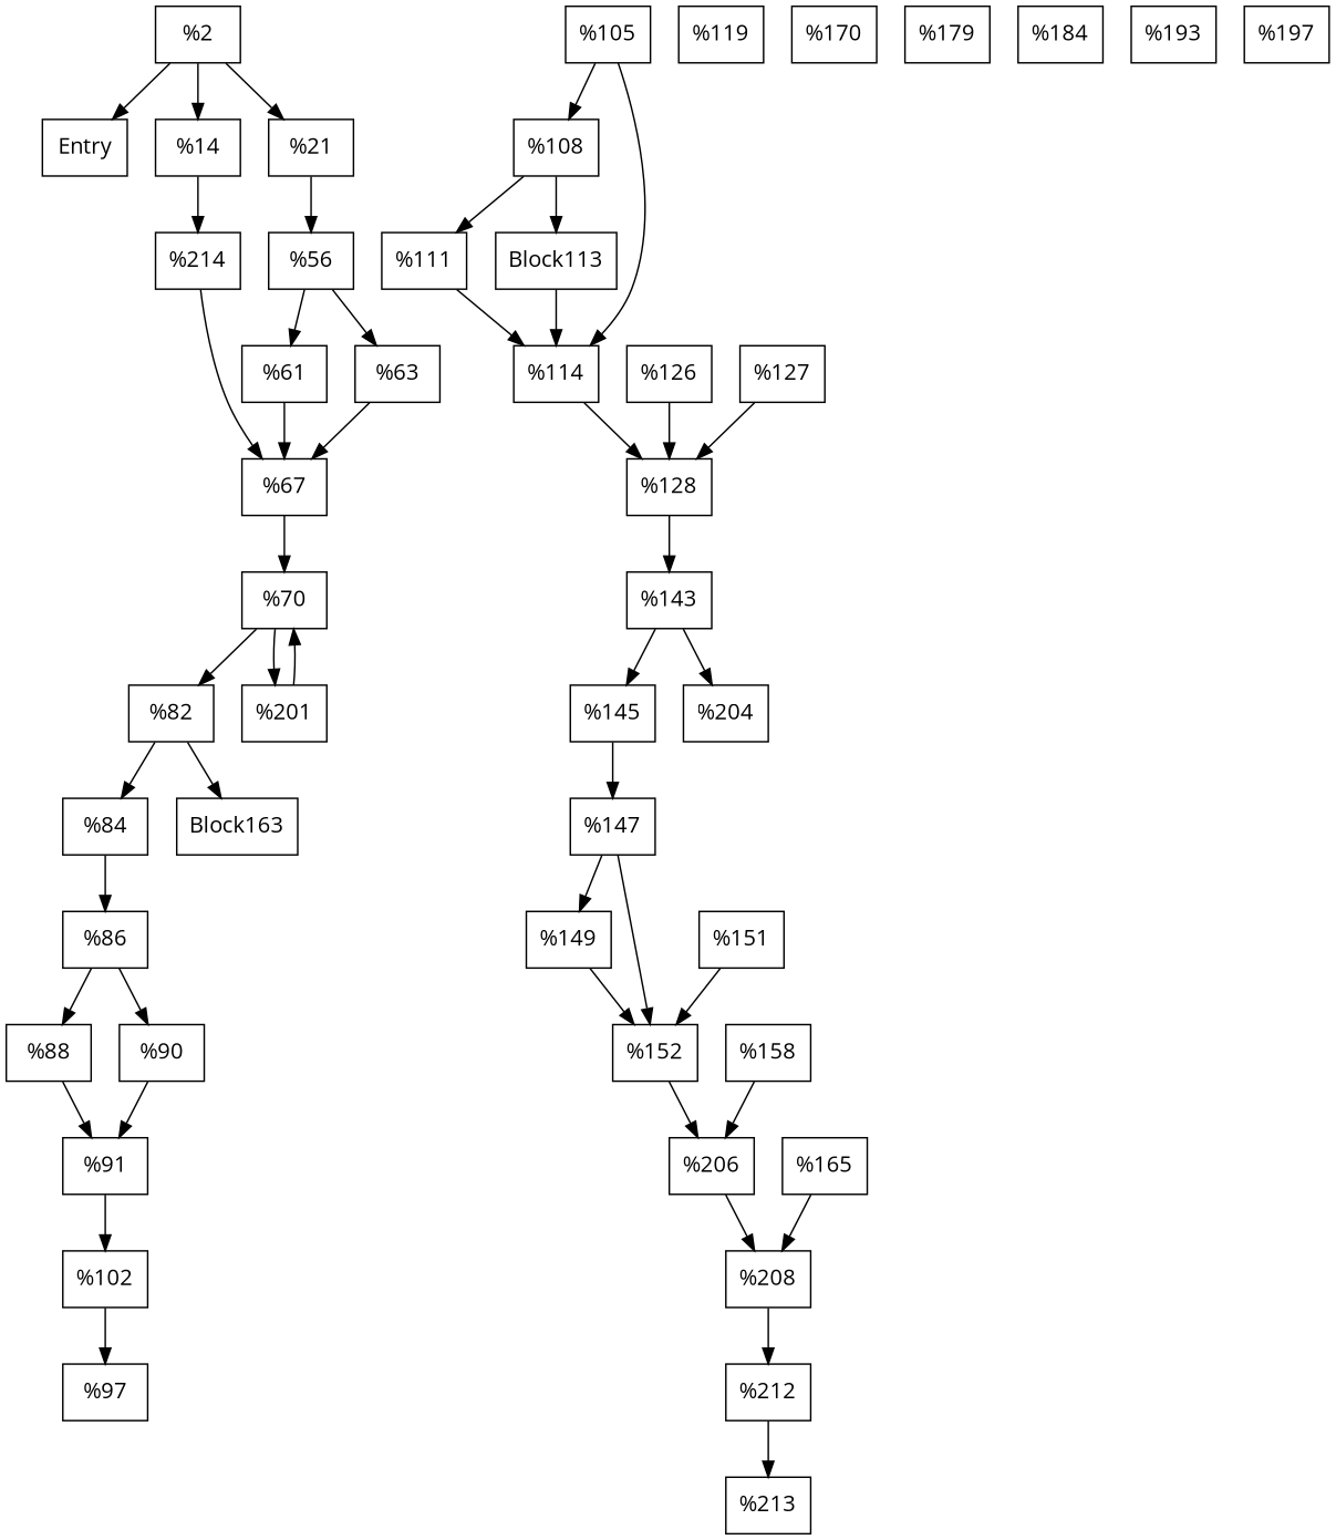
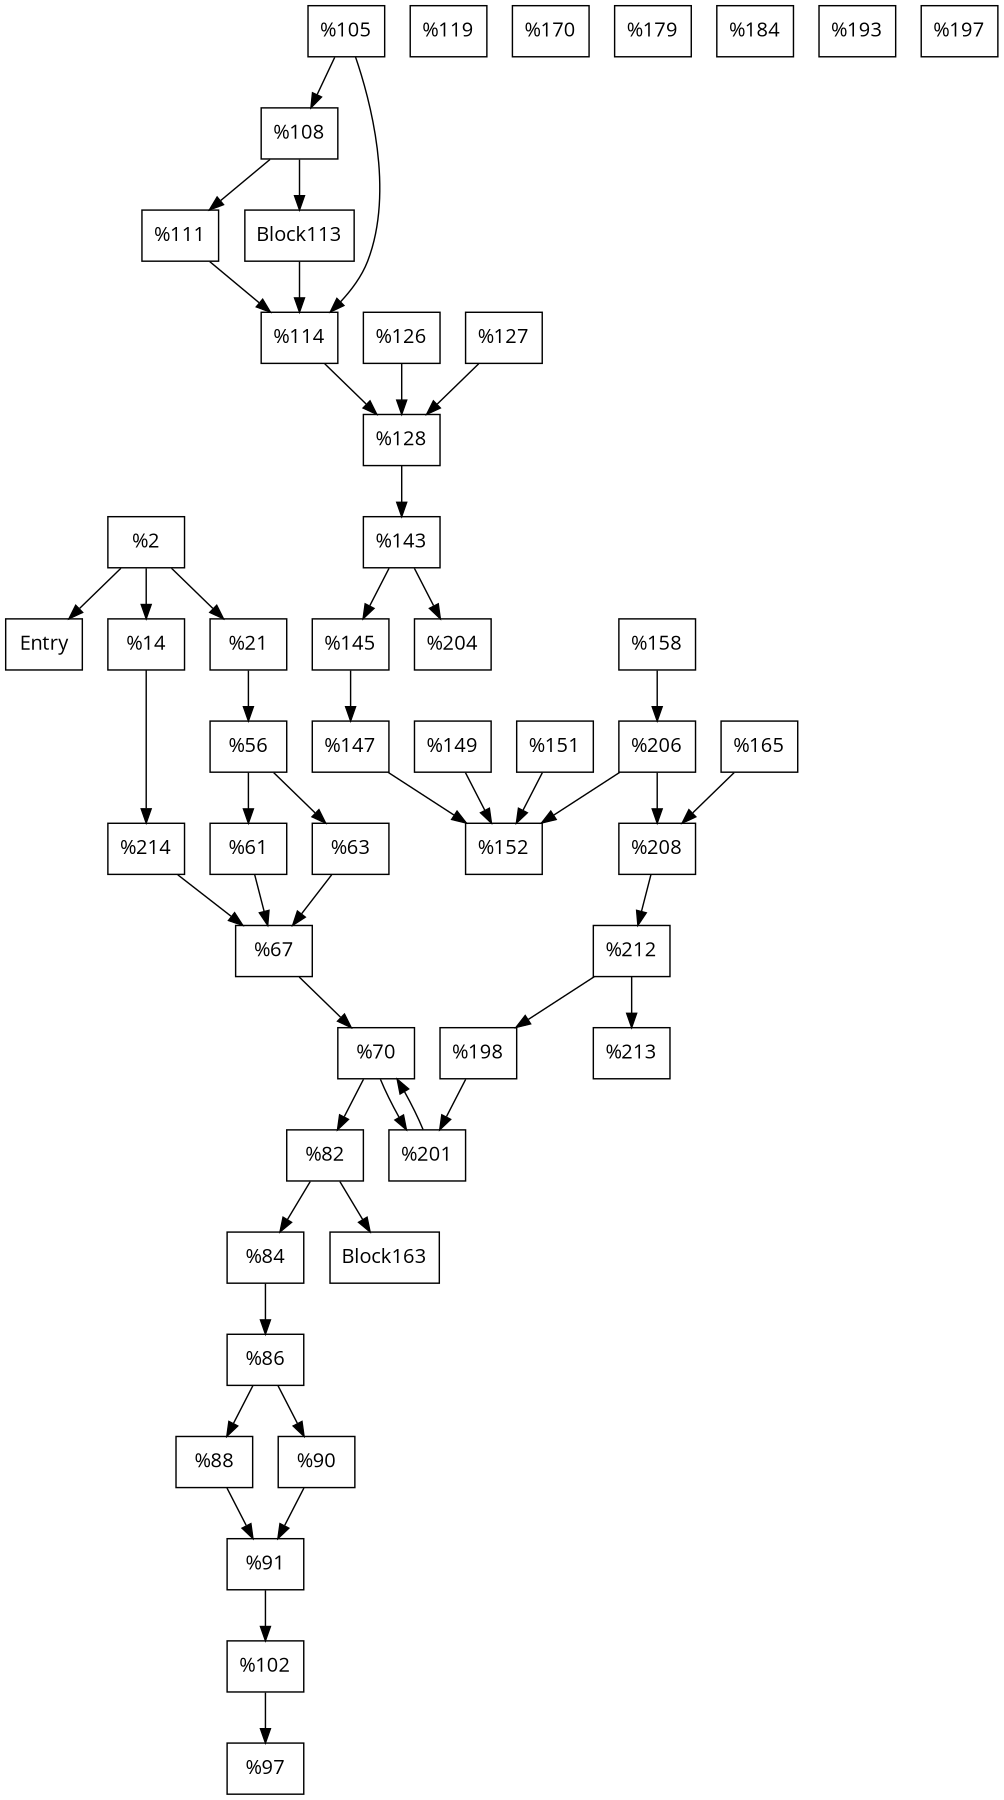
  digraph {
    fontname="Open Sans"
    node [fontname="Open Sans" shape=box]
    edge [fontname="Open Sans"]
    n1 [label=Entry]
    n2 [label="%2"]
    n3 [label="%14"]
    n4 [label="%21"]
    n5 [label="%214"]
    n6 [label="%56"]
    n7 [label="%67"]
    n8 [label="%61"]
    n9 [label="%63"]
    n10 [label="%70"]
    n11 [label="%82"]
    n12 [label="%201"]
    n13 [label="%84"]
    Block163
    n15 [label="%86"]
    n16 [label="%88"]
    n17 [label="%90"]
    n18 [label="%91"]
    n19 [label="%102"]
    n20 [label="%97"]
    n21 [label="%105"]
    n22 [label="%108"]
    n23 [label="%114"]
    n24 [label="%111"]
    Block113
    n26 [label="%128"]
    n27 [label="%143"]
    n28 [label="%119"]
    n29 [label="%126"]
    n30 [label="%127"]
    n31 [label="%145"]
    n32 [label="%204"]
    n33 [label="%147"]
    n34 [label="%149"]
    n35 [label="%152"]
    n36 [label="%206"]
    n37 [label="%151"]
    n38 [label="%208"]
    n39 [label="%158"]
    n40 [label="%165"]
    n41 [label="%212"]
    n42 [label="%170"]
    n43 [label="%179"]
    n44 [label="%184"]
    n45 [label="%193"]
    n46 [label="%197"]
+   n47 [label="%198"]
    n48 [label="%213"]
    n2 -> n1
    n2 -> n3
    n2 -> n4
    n3 -> n5
    n4 -> n6
    n5 -> n7
    n6 -> n8
    n6 -> n9
    n7 -> n10
    n8 -> n7
    n9 -> n7
    n10 -> n11
    n10 -> n12
    n11 -> n13
    n11 -> Block163
    n12 -> n10
    n13 -> n15
    n15 -> n16
    n15 -> n17
    n16 -> n18
    n17 -> n18
    n18 -> n19
    n19 -> n20
    n21 -> n22
    n21 -> n23
    n22 -> n24
    n22 -> Block113
    n23 -> n26
    n24 -> n23
    Block113 -> n23
    n26 -> n27
    n27 -> n31
    n27 -> n32
    n29 -> n26
    n30 -> n26
    n31 -> n33
-   n33 -> n34
    n33 -> n35
    n34 -> n35
-   n35 -> n36
+   n36 -> n35
    n36 -> n38
    n37 -> n35
    n38 -> n41
    n39 -> n36
    n40 -> n38
+   n41 -> n47
    n41 -> n48
+   n47 -> n12
  }
